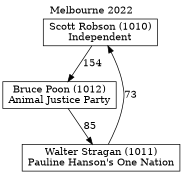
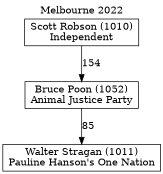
  digraph {
    label="Melbourne 2022"
    labelloc=t
    mclimit=10
    node [shape=box]
    n1 [label="Scott Robson (1010)\nIndependent"]
-   n2 [label="Bruce Poon (1012)\nAnimal Justice Party"]
+   n2 [label="Bruce Poon (1052)\nAnimal Justice Party"]
    n3 [label="Walter Stragan (1011)\nPauline Hanson's One Nation"]
    n1 -> n2 [label=154]
    n2 -> n3 [label=85]
-   n3 -> n1 [label=73]
  }
